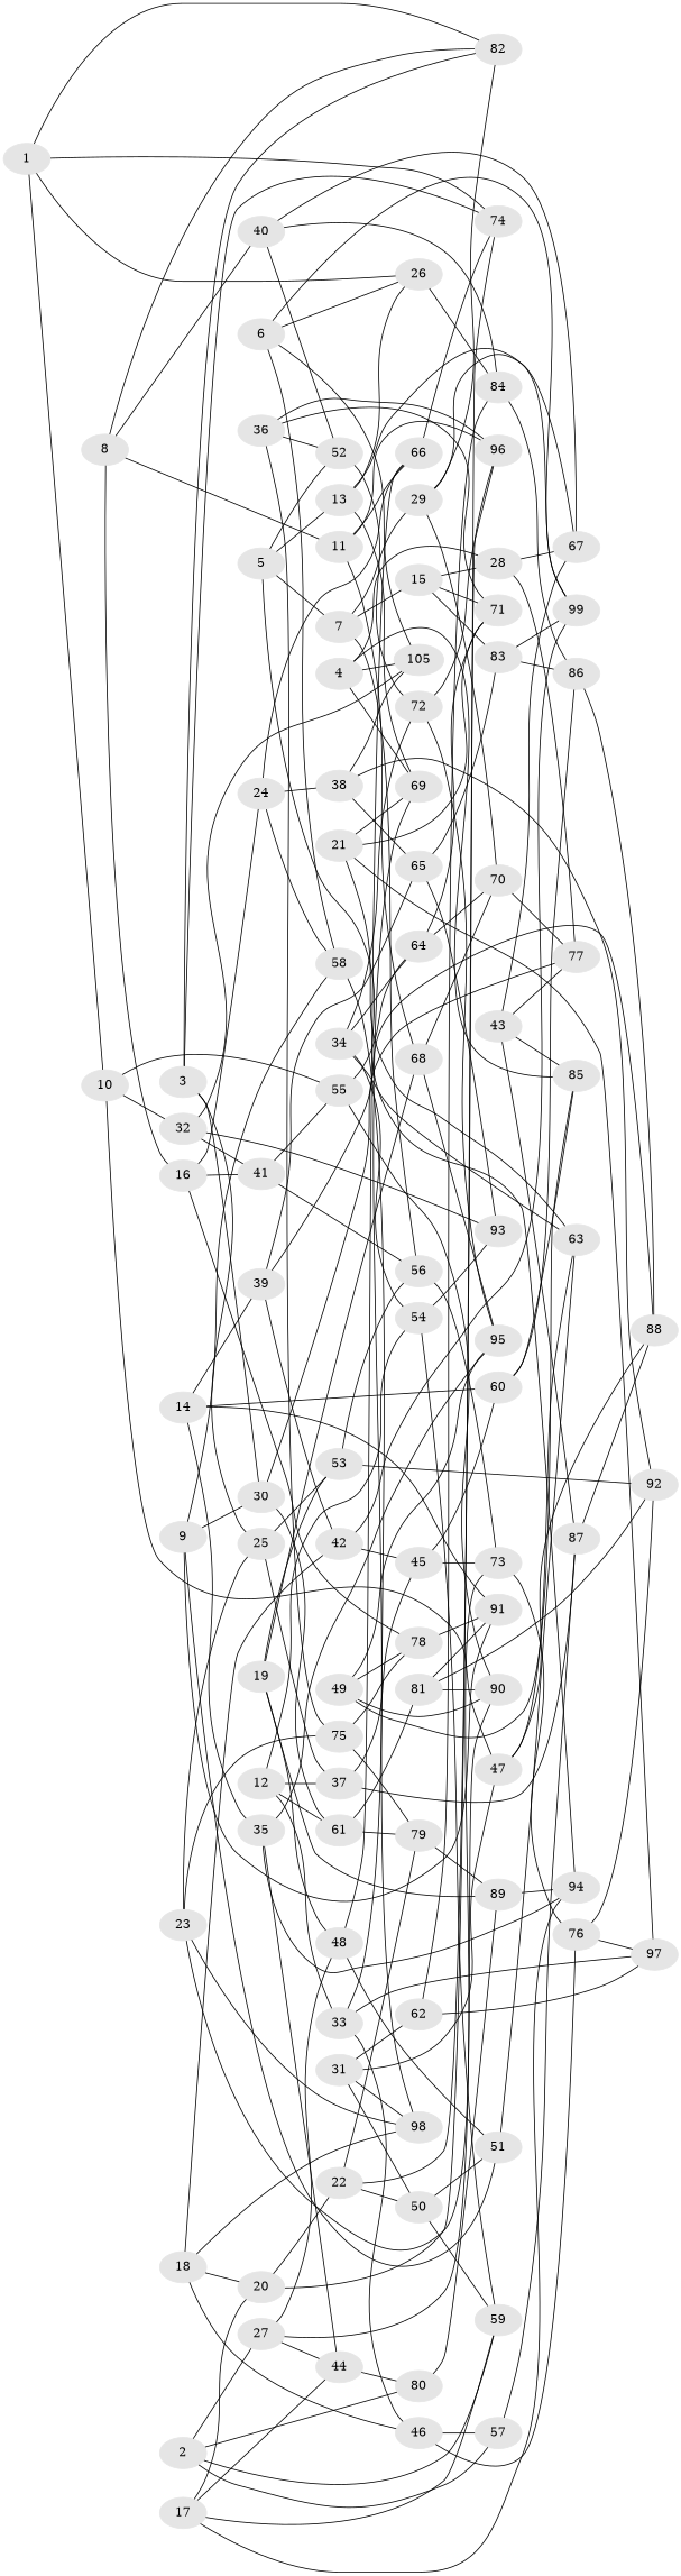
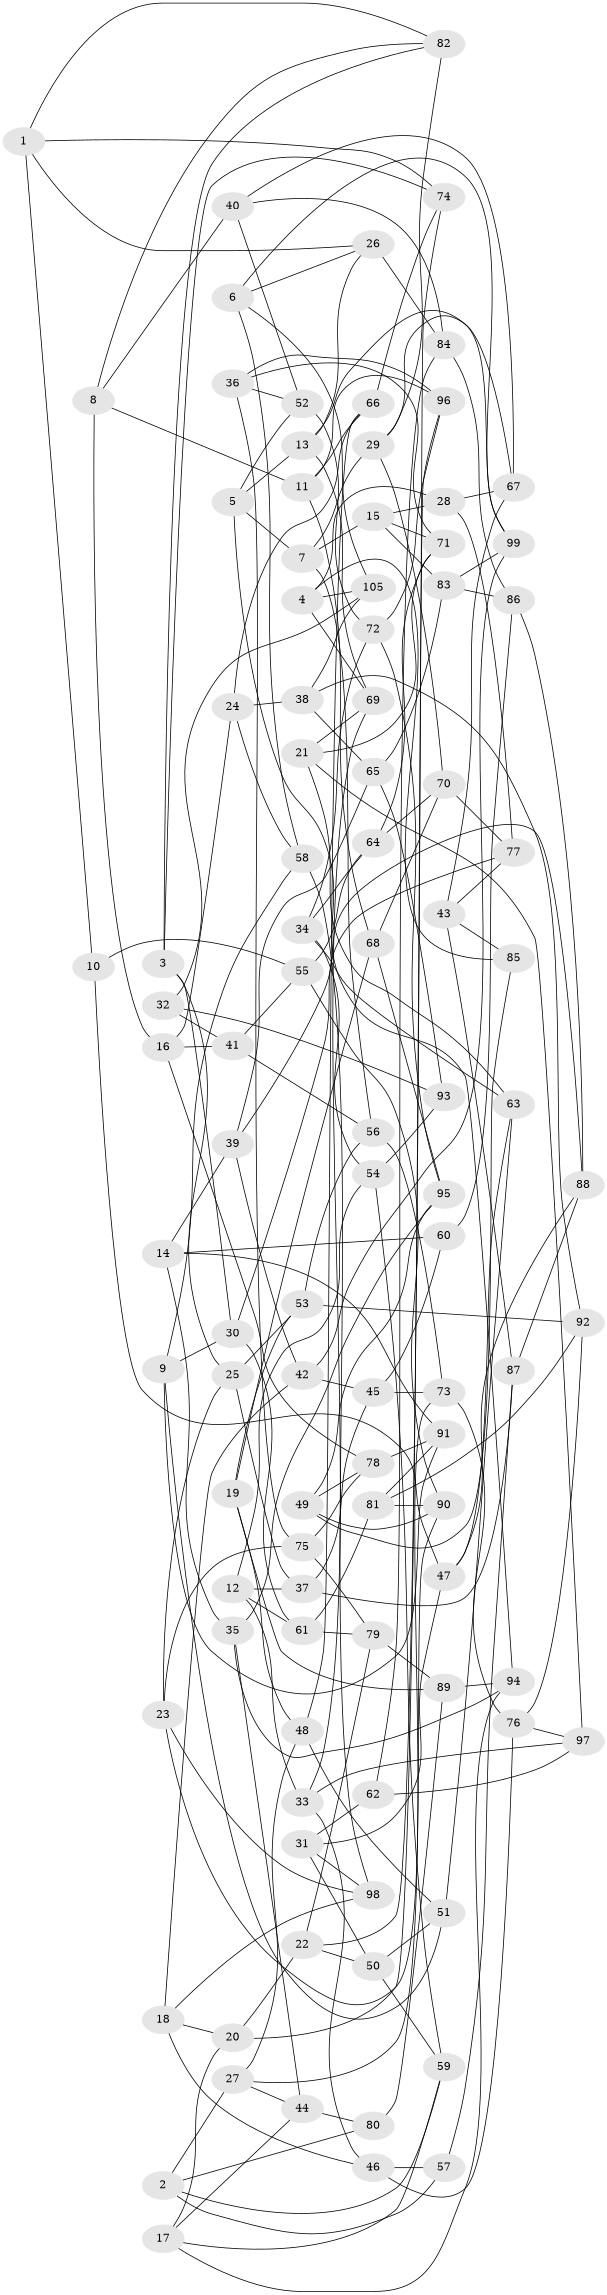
  graph {
    rankdir=LR
    node [color=gray90 style=filled]
    1
    10
    26
    74
    82
    32
    47
    55
    84
    2
    27
    57
    59
    80
    44
    48
    90
    87
    89
    3
    25
    30
    37
    53
    61
    77
    4
    28
    69
    85
    n31 [label=105]
    67
    5
    7
    13
    52
    94
    15
    29
    56
    99
    72
    6
    58
    98
    71
    83
    70
    73
    8
    11
    16
    40
    66
    68
    96
    24
    41
    78
    9
    51
    91
    63
    93
    88
    64
    95
    12
    33
    54
    46
    97
    45
    79
    81
    14
    35
    39
    60
    42
    65
    86
    38
    17
    20
    22
    18
    76
    19
    92
    50
    21
    23
    75
    31
    62
    34
    36
    43
    49
    1 -- 10
    1 -- 26
    1 -- 74
    1 -- 82
-   10 -- 32
    10 -- 47
    10 -- 55
    26 -- 84
    32 -- n31
    32 -- 41
    32 -- 93
    47 -- 63
    47 -- 88
    55 -- 90
    55 -- 64
    84 -- 86
    2 -- 27
    2 -- 57
    2 -- 59
    2 -- 80
    27 -- 44
    27 -- 48
    27 -- 90
    57 -- 87
    80 -- 89
    44 -- 80
    48 -- 66
    48 -- 51
    87 -- 88
    89 -- 94
    3 -- 74
    3 -- 82
    3 -- 25
    3 -- 30
    25 -- 37
    25 -- 53
    30 -- 61
    30 -- 77
    37 -- 87
    37 -- 45
    53 -- 56
    53 -- 92
    61 -- 79
    61 -- 81
    4 -- 28
    4 -- 69
    4 -- 85
    4 -- n31
    28 -- 77
    28 -- 67
    5 -- 7
    5 -- 13
    5 -- 52
    5 -- 94
    7 -- 15
    7 -- 29
    7 -- 56
    13 -- 26
    13 -- 69
    13 -- 99
    52 -- 72
    15 -- 28
    15 -- 71
    15 -- 83
    29 -- 82
    29 -- 67
    29 -- 70
    56 -- 73
    72 -- 96
    72 -- 95
    6 -- 26
    6 -- n31
    6 -- 99
    6 -- 58
    58 -- 98
    83 -- 99
    83 -- 86
    70 -- 77
    73 -- 76
    8 -- 82
    8 -- 11
    8 -- 16
    8 -- 40
    11 -- 66
    11 -- 68
    11 -- 96
    16 -- 24
    16 -- 41
    16 -- 78
    40 -- 84
    40 -- 67
    40 -- 52
    66 -- 74
    68 -- 70
    68 -- 95
    24 -- 58
    24 -- 66
    24 -- 38
    41 -- 55
    41 -- 56
    78 -- 91
    9 -- 30
    9 -- 58
    9 -- 51
    9 -- 91
    51 -- 63
    64 -- 71
    64 -- 70
    12 -- 37
    12 -- 61
    12 -- 33
    12 -- 54
    33 -- 69
    33 -- 46
    33 -- 97
    54 -- 59
    54 -- 93
    46 -- 57
    46 -- 76
    45 -- 73
    45 -- 60
    79 -- 89
    81 -- 90
    81 -- 91
    81 -- 92
    14 -- 91
    14 -- 35
    14 -- 39
    14 -- 60
    35 -- 44
    35 -- 94
    35 -- 95
    39 -- 88
    39 -- 42
    39 -- 65
-   60 -- 85
    60 -- 86
    42 -- 99
    42 -- 45
    65 -- 83
    65 -- 93
    86 -- 88
    38 -- n31
    38 -- 65
    38 -- 92
    17 -- 59
    17 -- 44
    17 -- 94
    17 -- 20
    20 -- 96
    20 -- 22
    22 -- 74
    22 -- 79
    22 -- 50
    18 -- 98
    18 -- 46
    18 -- 42
    18 -- 20
    76 -- 97
    76 -- 92
    19 -- 48
    19 -- 89
    19 -- 53
    19 -- 68
    50 -- 59
    50 -- 51
    21 -- 69
    21 -- 71
    21 -- 63
    21 -- 97
    23 -- 25
    23 -- 98
    23 -- 73
    23 -- 75
    75 -- 78
    75 -- 79
    31 -- 47
    31 -- 98
    31 -- 50
    31 -- 62
    62 -- 84
    62 -- 97
    34 -- 72
    34 -- 63
    34 -- 64
    34 -- 54
    36 -- 52
    36 -- 71
    36 -- 96
    36 -- 75
    43 -- 87
    43 -- 77
    43 -- 85
    43 -- 67
    49 -- 90
    49 -- 85
    49 -- 78
    49 -- 95
  }
